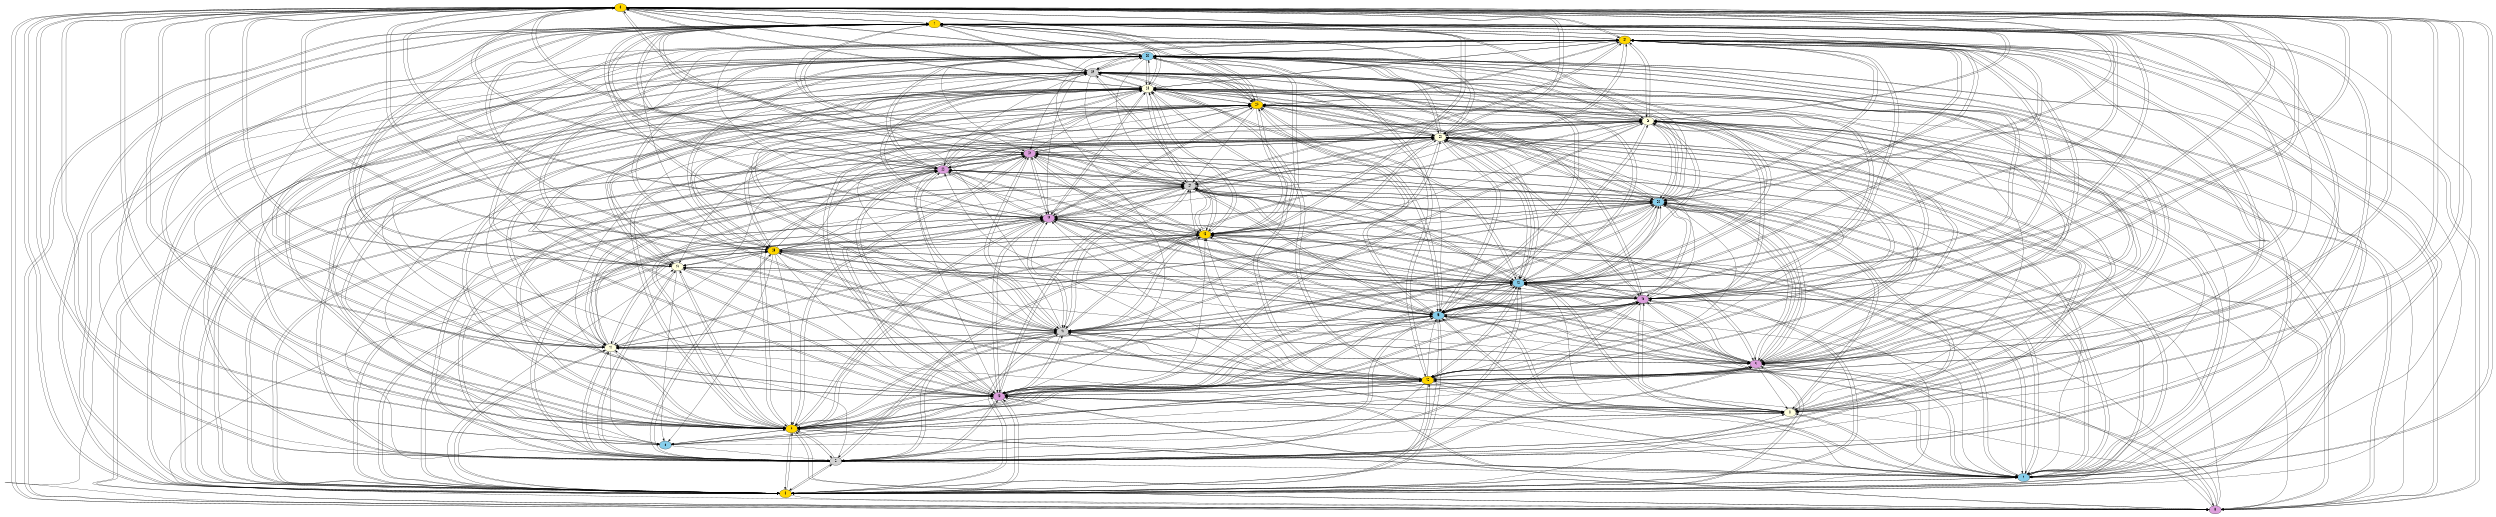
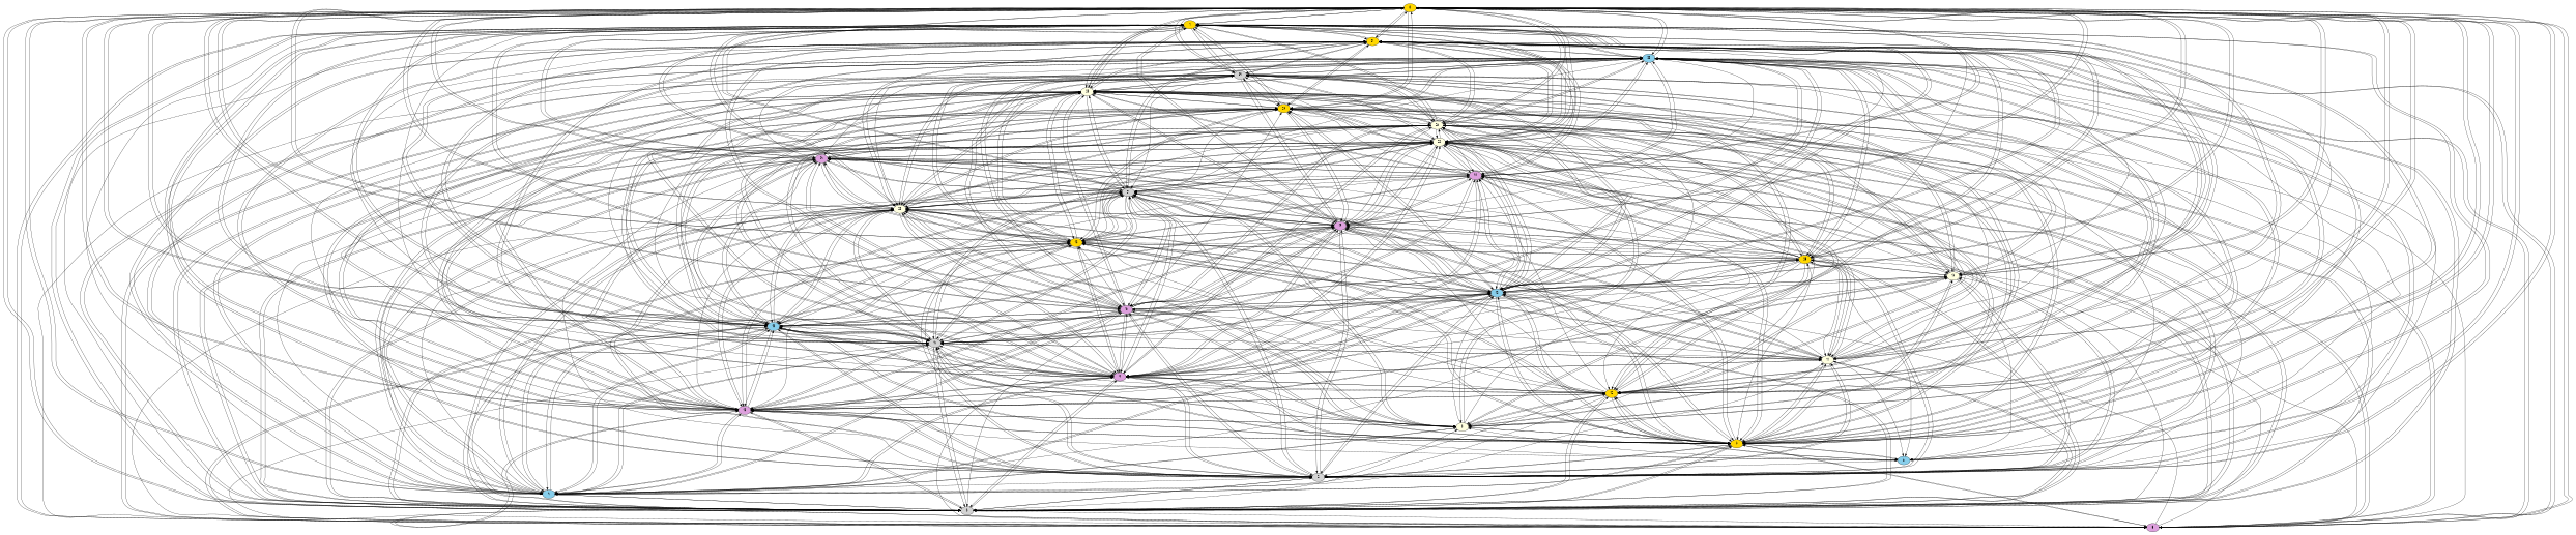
  strict digraph {
    fontname="Patrick Hand"
    node [discipline=sociology fillcolor=gold fontname="Patrick Hand" number_of_citations=1 style=filled]
    edge [fontname="Patrick Hand" relation_type="heard_about_the_other,did_not_meet_him/her"]
    0 [number_of_citations=19]
    1 [discipline=anthropology number_of_citations=3]
    2 [discipline=psychology fillcolor=lightgrey number_of_citations=170]
-   3 [number_of_citations=23]
+   3 [fillcolor=lightgrey number_of_citations=23]
    4 [discipline=psychology fillcolor=skyblue number_of_citations=16]
    5 [discipline=psychology fillcolor=plum number_of_citations=6]
    6 [discipline=psychology fillcolor=skyblue]
    7 [discipline=anthropology number_of_citations=9]
    8 [discipline=anthropology fillcolor=lightyellow number_of_citations=6]
    9 [fillcolor=plum number_of_citations=40]
    10 [fillcolor=plum number_of_citations=15]
    11 [fillcolor=lightyellow number_of_citations=54]
    12 [discipline=anthropology number_of_citations=5]
    13 [fillcolor=skyblue number_of_citations=46]
    14 [fillcolor=lightgrey number_of_citations=17]
    15 [discipline="mathematics/statistics" fillcolor=skyblue number_of_citations=32]
    16 [discipline=psychology fillcolor=plum number_of_citations=23]
    17 [fillcolor=lightyellow]
    18 [number_of_citations=34]
    19 [fillcolor=plum number_of_citations=64]
-   20 [fillcolor=skyblue number_of_citations=11]
+   20 [fillcolor=lightyellow number_of_citations=11]
    21 [discipline="mathematics/statistics" fillcolor=lightgrey number_of_citations=11]
    22 [fillcolor=plum number_of_citations=31]
    23 [fillcolor=lightyellow number_of_citations=18]
    24 [fillcolor=plum number_of_citations=4]
    25 [number_of_citations=0]
    26 [fillcolor=lightyellow number_of_citations=4]
    27 [discipline="mathematics/statistics" number_of_citations=56]
    28 [fillcolor=lightyellow number_of_citations=12]
    n30 [discipline=anthropology fillcolor=lightgrey label=39 number_of_citations=2]
    30 [discipline=psychology fillcolor=skyblue number_of_citations=0]
    31 [discipline=anthropology]
    0 -> 1 [relation_type=friend]
    0 -> 2
    0 -> 3
    0 -> 4
    0 -> 5
    0 -> 6
    0 -> 7 [relation_type=have_met_the_other]
    0 -> 8 [relation_type=have_met_the_other]
    0 -> 9
    0 -> 10 [relation_type=have_met_the_other]
    0 -> 11
    0 -> 12 [relation_type=have_met_the_other]
    0 -> 13
    0 -> 14
    0 -> 15
    0 -> 16
    0 -> 17 [relation_type=have_met_the_other]
    0 -> 18
    0 -> 19
    0 -> 20
    0 -> 21
    0 -> 22
    0 -> 23
    0 -> 24
    0 -> 25 [relation_type=have_met_the_other]
    0 -> 26
    0 -> 27
    0 -> 28 [relation_type=have_met_the_other]
    0 -> n30
    0 -> 30 [relation_type=friend]
    0 -> 31 [relation_type=have_met_the_other]
    1 -> 0 [relation_type=friend]
    1 -> 2
    1 -> 3
    1 -> 4 [relation_type=do_not_know_the_other]
    1 -> 5
    1 -> 6
    1 -> 7 [relation_type=have_met_the_other]
    1 -> 8 [relation_type=friend]
    1 -> 9
    1 -> 10 [relation_type=have_met_the_other]
    1 -> 12
    1 -> 13
    1 -> 14
    1 -> 15
    1 -> 16
    1 -> 17
    1 -> 19
    1 -> 20
    1 -> 21
    1 -> 22
    1 -> 23
    1 -> 24
    1 -> 25
    1 -> 26
    1 -> 27
    1 -> 28
    1 -> n30 [relation_type=have_met_the_other]
    1 -> 30 [relation_type=friend]
    1 -> 31 [relation_type=friend]
    2 -> 0 [relation_type=have_met_the_other]
    2 -> 1 [relation_type=do_not_know_the_other]
    2 -> 3 [relation_type=friend]
    2 -> 4 [relation_type=do_not_know_the_other]
    2 -> 7
    2 -> 9
    2 -> 10 [relation_type=friend]
    2 -> 11 [relation_type=friend]
    2 -> 13 [relation_type=friend]
    2 -> 14 [relation_type=do_not_know_the_other]
    2 -> 15
    2 -> 16
    2 -> 17
    2 -> 18 [relation_type=do_not_know_the_other]
    2 -> 19
    2 -> 20
    2 -> 21
    2 -> 22 [relation_type=friend]
    2 -> 23
    2 -> 25
    2 -> 27 [relation_type=do_not_know_the_other]
    2 -> 28 [relation_type=do_not_know_the_other]
    2 -> n30 [relation_type=do_not_know_the_other]
    3 -> 0
    3 -> 1
    3 -> 2
    3 -> 4
    3 -> 5
    3 -> 7
    3 -> 8
    3 -> 9 [relation_type=have_met_the_other]
    3 -> 10
    3 -> 11
    3 -> 12 [relation_type=do_not_know_the_other]
    3 -> 13
    3 -> 14
    3 -> 15
    3 -> 17
    3 -> 18 [relation_type=friend]
    3 -> 19
    3 -> 20
    3 -> 21
    3 -> 22
    3 -> 23
    3 -> 24
    3 -> 25
    3 -> 26
    3 -> 27
    3 -> 28
    3 -> n30
    3 -> 30
    4 -> 0 [relation_type=have_met_the_other]
    4 -> 3
    4 -> 7
    4 -> 8 [relation_type=have_met_the_other]
    4 -> 9
    4 -> 10
    4 -> 11 [relation_type=do_not_know_the_other]
    4 -> 13
    4 -> 14 [relation_type=do_not_know_the_other]
    4 -> 15
    4 -> 16
    4 -> 18 [relation_type=do_not_know_the_other]
    4 -> 19
    4 -> 20
    4 -> 21
    4 -> 23
    4 -> 24 [relation_type=do_not_know_the_other]
    4 -> 26 [relation_type=do_not_know_the_other]
    4 -> 27
    4 -> 28
    4 -> 30
    4 -> 31
    5 -> 0 [relation_type=friend]
    5 -> 1
    5 -> 7 [relation_type=have_met_the_other]
    5 -> 9
    5 -> 10
    5 -> 13
    5 -> 14
    5 -> 15
    5 -> 18
    5 -> 20
    5 -> 23 [relation_type=have_met_the_other]
    5 -> 25
    5 -> 26
    5 -> 27
    5 -> 28 [relation_type=have_met_the_other]
    5 -> 30 [relation_type=friend]
    5 -> 31
    6 -> 0 [relation_type=have_met_the_other]
    6 -> 1
    6 -> 2 [relation_type=do_not_know_the_other]
    6 -> 7
    6 -> 8
    6 -> 10 [relation_type=do_not_know_the_other]
    6 -> 12 [relation_type=have_met_the_other]
    6 -> 27
    7 -> 0 [relation_type=have_met_the_other]
    7 -> 1
    7 -> 2
    7 -> 3
    7 -> 4
    7 -> 5
    7 -> 6 [relation_type=do_not_know_the_other]
    7 -> 8 [relation_type=do_not_know_the_other]
    7 -> 9
    7 -> 10 [relation_type=friend]
    7 -> 11 [relation_type=do_not_know_the_other]
    7 -> 12
    7 -> 13
    7 -> 14
    7 -> 15
    7 -> 16
    7 -> 17
    7 -> 18
    7 -> 19
    7 -> 20
    7 -> 21
    7 -> 22
    7 -> 23
    7 -> 24
    7 -> 26
    7 -> 27 [relation_type=do_not_know_the_other]
    7 -> 28
    7 -> n30
    7 -> 30
    7 -> 31 [relation_type=friend]
    8 -> 0 [relation_type=have_met_the_other]
    8 -> 1 [relation_type=friend]
    8 -> 4
    8 -> 7
    8 -> 10
    8 -> 12
    8 -> 13 [relation_type=do_not_know_the_other]
    8 -> 15 [relation_type=do_not_know_the_other]
    8 -> 16
    8 -> 20
    8 -> 21
    8 -> 26 [relation_type=have_met_the_other]
    8 -> 28 [relation_type=do_not_know_the_other]
    8 -> 30
    8 -> 31 [relation_type=friend]
    9 -> 0 [relation_type=have_met_the_other]
    9 -> 2
    9 -> 3 [relation_type=have_met_the_other]
    9 -> 4
    9 -> 6 [relation_type=do_not_know_the_other]
    9 -> 7
    9 -> 8 [relation_type=do_not_know_the_other]
    9 -> 10
    9 -> 11 [relation_type=have_met_the_other]
    9 -> 12
    9 -> 13 [relation_type=do_not_know_the_other]
    9 -> 14
    9 -> 15
    9 -> 16
    9 -> 17
    9 -> 18
    9 -> 19 [relation_type=friend]
    9 -> 20
    9 -> 21
    9 -> 22 [relation_type=friend]
    9 -> 23
    9 -> 24
    9 -> 26
    9 -> 27
    9 -> 28 [relation_type=have_met_the_other]
    9 -> n30
    9 -> 30
    9 -> 31 [relation_type=do_not_know_the_other]
    10 -> 0 [relation_type=have_met_the_other]
    10 -> 1
    10 -> 2
    10 -> 3
    10 -> 4
    10 -> 5
    10 -> 7 [relation_type=friend]
    10 -> 8
    10 -> 9
    10 -> 12
    10 -> 13
    10 -> 14
    10 -> 15
    10 -> 16
    10 -> 17
    10 -> 18
    10 -> 19
    10 -> 20
    10 -> 21
    10 -> 22 [relation_type=do_not_know_the_other]
    10 -> 23
    10 -> 24
    10 -> 26
    10 -> 27
    10 -> 28
    10 -> 30 [relation_type=have_met_the_other]
    10 -> 31 [relation_type=have_met_the_other]
    11 -> 0
    11 -> 2 [relation_type=do_not_know_the_other]
    11 -> 3
    11 -> 6 [relation_type=do_not_know_the_other]
    11 -> 7 [relation_type=do_not_know_the_other]
    11 -> 9 [relation_type=have_met_the_other]
    11 -> 13
    11 -> 14 [relation_type=do_not_know_the_other]
    11 -> 15 [relation_type=do_not_know_the_other]
    11 -> 18
    11 -> 19 [relation_type=have_met_the_other]
    11 -> 20
    11 -> 21 [relation_type=do_not_know_the_other]
    11 -> 22 [relation_type=do_not_know_the_other]
    11 -> 23 [relation_type=do_not_know_the_other]
    11 -> 24
    11 -> 27 [relation_type=do_not_know_the_other]
    11 -> n30 [relation_type=do_not_know_the_other]
    11 -> 30
    11 -> 31
    12 -> 0 [relation_type=have_met_the_other]
    12 -> 1 [relation_type=have_met_the_other]
    12 -> 2 [relation_type=do_not_know_the_other]
    12 -> 3
    12 -> 4 [relation_type=do_not_know_the_other]
    12 -> 6 [relation_type=have_met_the_other]
    12 -> 7 [relation_type=have_met_the_other]
    12 -> 8
    12 -> 9 [relation_type=do_not_know_the_other]
    12 -> 10
    12 -> 13 [relation_type=do_not_know_the_other]
    12 -> 14 [relation_type=do_not_know_the_other]
    12 -> 15
    12 -> 17
    12 -> 18
    12 -> 19 [relation_type=do_not_know_the_other]
    12 -> 20
    12 -> 21
    12 -> 22 [relation_type=do_not_know_the_other]
    12 -> 25
    12 -> 26 [relation_type=friend]
    12 -> 27
    12 -> 28
    12 -> n30
    12 -> 30 [relation_type=have_met_the_other]
    12 -> 31 [relation_type=have_met_the_other]
    13 -> 0 [relation_type=have_met_the_other]
    13 -> 1
    13 -> 2 [relation_type=friend]
    13 -> 3 [relation_type=have_met_the_other]
    13 -> 4 [relation_type=have_met_the_other]
    13 -> 7 [relation_type=have_met_the_other]
    13 -> 9
    13 -> 10
    13 -> 11 [relation_type=have_met_the_other]
    13 -> 12
    13 -> 14 [relation_type=have_met_the_other]
    13 -> 15 [relation_type=friend]
    13 -> 16 [relation_type=friend]
    13 -> 17
    13 -> 18 [relation_type=have_met_the_other]
    13 -> 19 [relation_type=have_met_the_other]
    13 -> 20 [relation_type=have_met_the_other]
    13 -> 21 [relation_type=friend]
    13 -> 22 [relation_type=have_met_the_other]
    13 -> 23 [relation_type=have_met_the_other]
    13 -> 24 [relation_type=have_met_the_other]
    13 -> 25
    13 -> 26
    13 -> 27 [relation_type=have_met_the_other]
    13 -> 28 [relation_type=friend]
    13 -> n30 [relation_type=have_met_the_other]
    13 -> 30 [relation_type=have_met_the_other]
    13 -> 31
    14 -> 0 [relation_type=have_met_the_other]
    14 -> 1
    14 -> 2
    14 -> 3 [relation_type=have_met_the_other]
    14 -> 4 [relation_type=do_not_know_the_other]
    14 -> 7
    14 -> 8
    14 -> 9
    14 -> 10
    14 -> 11
    14 -> 13 [relation_type=have_met_the_other]
    14 -> 15
    14 -> 16
    14 -> 18
    14 -> 19 [relation_type=do_not_know_the_other]
    14 -> 20
    14 -> 21
    14 -> 22
    14 -> 23
    14 -> 24
    14 -> 26 [relation_type=do_not_know_the_other]
    14 -> 28 [relation_type=have_met_the_other]
    14 -> 30 [relation_type=have_met_the_other]
    14 -> 31 [relation_type=do_not_know_the_other]
    15 -> 0
    15 -> 1
    15 -> 2
    15 -> 3
    15 -> 4 [relation_type=have_met_the_other]
    15 -> 5
    15 -> 7 [relation_type=have_met_the_other]
    15 -> 8 [relation_type=do_not_know_the_other]
    15 -> 9
    15 -> 10
    15 -> 13 [relation_type=have_met_the_other]
    15 -> 14
    15 -> 16
    15 -> 18
    15 -> 19
    15 -> 20 [relation_type=friend]
    15 -> 21 [relation_type=have_met_the_other]
    15 -> 23
    15 -> 24
    15 -> 25
    15 -> 26 [relation_type=do_not_know_the_other]
    15 -> 27 [relation_type=do_not_know_the_other]
    15 -> 28
    15 -> 30
    15 -> 31
    16 -> 0 [relation_type=have_met_the_other]
    16 -> 1
    16 -> 2 [relation_type=have_met_the_other]
    16 -> 3 [relation_type=do_not_know_the_other]
    16 -> 4
    16 -> 7 [relation_type=have_met_the_other]
    16 -> 8
    16 -> 9 [relation_type=do_not_know_the_other]
    16 -> 10 [relation_type=have_met_the_other]
    16 -> 11 [relation_type=do_not_know_the_other]
    16 -> 12 [relation_type=do_not_know_the_other]
    16 -> 13 [relation_type=have_met_the_other]
    16 -> 14
    16 -> 15 [relation_type=have_met_the_other]
    16 -> 17 [relation_type=do_not_know_the_other]
    16 -> 18 [relation_type=do_not_know_the_other]
    16 -> 19 [relation_type=have_met_the_other]
    16 -> 20 [relation_type=have_met_the_other]
    16 -> 21 [relation_type=have_met_the_other]
    16 -> 23
    16 -> 25 [relation_type=do_not_know_the_other]
    16 -> 26
    16 -> 27 [relation_type=do_not_know_the_other]
    16 -> 28
    16 -> n30
    16 -> 30
    16 -> 31
    17 -> 0 [relation_type=friend]
    17 -> 1
    17 -> 2
    17 -> 6 [relation_type=do_not_know_the_other]
    17 -> 7
    17 -> 10
    17 -> 12 [relation_type=do_not_know_the_other]
    17 -> 13
    17 -> 25
    17 -> 28
    17 -> n30
    17 -> 30 [relation_type=friend]
    17 -> 31 [relation_type=do_not_know_the_other]
    18 -> 0
    18 -> 2
    18 -> 3 [relation_type=friend]
    18 -> 4 [relation_type=do_not_know_the_other]
    18 -> 7
    18 -> 9
    18 -> 11
    18 -> 13
    18 -> 14
    18 -> 15 [relation_type=do_not_know_the_other]
    18 -> 19
    18 -> 20
    18 -> 21 [relation_type=have_met_the_other]
    18 -> 22
    18 -> 23
    18 -> 24
    18 -> 25
    18 -> 27
    18 -> 28
    18 -> n30 [relation_type=do_not_know_the_other]
    18 -> 30
    19 -> 0
    19 -> 1
    19 -> 2
    19 -> 3
    19 -> 4
    19 -> 7
    19 -> 9 [relation_type=have_met_the_other]
    19 -> 10
    19 -> 11
    19 -> 13 [relation_type=have_met_the_other]
    19 -> 14 [relation_type=do_not_know_the_other]
    19 -> 15
    19 -> 16
    19 -> 18
    19 -> 20 [relation_type=have_met_the_other]
    19 -> 21 [relation_type=friend]
    19 -> 22
    19 -> 23 [relation_type=have_met_the_other]
    19 -> 24 [relation_type=have_met_the_other]
    19 -> 27
    19 -> 28 [relation_type=have_met_the_other]
    19 -> n30 [relation_type=do_not_know_the_other]
    20 -> 0 [relation_type=have_met_the_other]
    20 -> 1 [relation_type=have_met_the_other]
    20 -> 2
    20 -> 3
    20 -> 4
    20 -> 7 [relation_type=have_met_the_other]
    20 -> 8 [relation_type=do_not_know_the_other]
    20 -> 9
    20 -> 10 [relation_type=have_met_the_other]
    20 -> 11
    20 -> 13
    20 -> 14 [relation_type=have_met_the_other]
    20 -> 15 [relation_type=friend]
    20 -> 16 [relation_type=have_met_the_other]
    20 -> 18
    20 -> 19
    20 -> 21 [relation_type=have_met_the_other]
    20 -> 22
    20 -> 23
    20 -> 24 [relation_type=have_met_the_other]
    20 -> 26 [relation_type=do_not_know_the_other]
    20 -> 27
    20 -> 28
    20 -> n30 [relation_type=do_not_know_the_other]
    20 -> 31 [relation_type=do_not_know_the_other]
    21 -> 0
    21 -> 1
    21 -> 2
    21 -> 3 [relation_type=have_met_the_other]
    21 -> 7
    21 -> 8 [relation_type=have_met_the_other]
    21 -> 9
    21 -> 10
    21 -> 13 [relation_type=have_met_the_other]
    21 -> 14
    21 -> 15 [relation_type=have_met_the_other]
    21 -> 16
    21 -> 18 [relation_type=have_met_the_other]
    21 -> 19 [relation_type=have_met_the_other]
    21 -> 20 [relation_type=have_met_the_other]
    21 -> 23 [relation_type=friend]
    21 -> 24
    21 -> 28 [relation_type=friend]
    21 -> 31
    22 -> 0 [relation_type=have_met_the_other]
    22 -> 1
    22 -> 2 [relation_type=friend]
    22 -> 3 [relation_type=have_met_the_other]
    22 -> 7
    22 -> 9 [relation_type=friend]
    22 -> 11 [relation_type=do_not_know_the_other]
    22 -> 13 [relation_type=have_met_the_other]
    22 -> 14 [relation_type=do_not_know_the_other]
    22 -> 15 [relation_type=do_not_know_the_other]
    22 -> 18 [relation_type=have_met_the_other]
    22 -> 19
    22 -> 20 [relation_type=do_not_know_the_other]
    22 -> 21 [relation_type=do_not_know_the_other]
    22 -> 23
    22 -> 24
    22 -> 27
    22 -> 28 [relation_type=have_met_the_other]
    22 -> n30
    22 -> 30
    23 -> 0 [relation_type=have_met_the_other]
    23 -> 1
    23 -> 2
    23 -> 3
    23 -> 4 [relation_type=have_met_the_other]
    23 -> 5
    23 -> 7 [relation_type=have_met_the_other]
    23 -> 8
    23 -> 9
    23 -> 10 [relation_type=have_met_the_other]
    23 -> 11
    23 -> 12
    23 -> 13 [relation_type=have_met_the_other]
    23 -> 14
    23 -> 15 [relation_type=have_met_the_other]
    23 -> 16
    23 -> 17
    23 -> 18
    23 -> 19 [relation_type=have_met_the_other]
    23 -> 20 [relation_type=have_met_the_other]
    23 -> 21 [relation_type=friend]
    23 -> 22
    23 -> 24 [relation_type=have_met_the_other]
    23 -> 26
    23 -> 27 [relation_type=have_met_the_other]
    23 -> 28 [relation_type=have_met_the_other]
    23 -> n30
    23 -> 30
    23 -> 31
    24 -> 0
    24 -> 1
    24 -> 2
    24 -> 3 [relation_type=have_met_the_other]
    24 -> 4 [relation_type=do_not_know_the_other]
    24 -> 7 [relation_type=have_met_the_other]
    24 -> 9 [relation_type=have_met_the_other]
    24 -> 10
    24 -> 11
    24 -> 13 [relation_type=have_met_the_other]
    24 -> 14
    24 -> 15 [relation_type=have_met_the_other]
    24 -> 18
    24 -> 19 [relation_type=have_met_the_other]
    24 -> 20 [relation_type=have_met_the_other]
    24 -> 21 [relation_type=have_met_the_other]
    24 -> 22 [relation_type=have_met_the_other]
    24 -> 23 [relation_type=have_met_the_other]
    24 -> 27 [relation_type=do_not_know_the_other]
    24 -> 28
    25 -> 0 [relation_type=friend]
    25 -> 1 [relation_type=do_not_know_the_other]
    25 -> 2
    25 -> 3 [relation_type=do_not_know_the_other]
    25 -> 4 [relation_type=do_not_know_the_other]
    25 -> 6 [relation_type=do_not_know_the_other]
    25 -> 7 [relation_type=do_not_know_the_other]
    25 -> 9 [relation_type=do_not_know_the_other]
    25 -> 10 [relation_type=do_not_know_the_other]
    25 -> 11 [relation_type=do_not_know_the_other]
    25 -> 12
    25 -> 13
    25 -> 14 [relation_type=do_not_know_the_other]
    25 -> 15 [relation_type=do_not_know_the_other]
    25 -> 17 [relation_type=have_met_the_other]
    25 -> 18
    25 -> 19 [relation_type=do_not_know_the_other]
    25 -> 20 [relation_type=do_not_know_the_other]
    25 -> 21
    25 -> 22 [relation_type=do_not_know_the_other]
    25 -> 23
    25 -> 24 [relation_type=do_not_know_the_other]
    25 -> 26
    25 -> 27
    25 -> 28
    25 -> 30 [relation_type=have_met_the_other]
    26 -> 0 [relation_type=have_met_the_other]
    26 -> 1
    26 -> 2
    26 -> 3
    26 -> 4
    26 -> 5
    26 -> 7 [relation_type=have_met_the_other]
    26 -> 8 [relation_type=have_met_the_other]
    26 -> 9
    26 -> 10
    26 -> 12 [relation_type=friend]
    26 -> 13 [relation_type=do_not_know_the_other]
    26 -> 14
    26 -> 15
    26 -> 16
    26 -> 17
    26 -> 18
    26 -> 19 [relation_type=do_not_know_the_other]
    26 -> 20
    26 -> 21
    26 -> 22 [relation_type=do_not_know_the_other]
    26 -> 23
    26 -> 28
    26 -> n30
    26 -> 30
    26 -> 31
    27 -> 0 [relation_type=have_met_the_other]
    27 -> 1
    27 -> 3 [relation_type=have_met_the_other]
    27 -> 7
    27 -> 9 [relation_type=do_not_know_the_other]
    27 -> 10 [relation_type=do_not_know_the_other]
    27 -> 12
    27 -> 13
    27 -> 14
    27 -> 15
    27 -> 18 [relation_type=have_met_the_other]
    27 -> 19
    27 -> 20
    27 -> 21 [relation_type=have_met_the_other]
    27 -> 23
    27 -> 24 [relation_type=do_not_know_the_other]
    27 -> 25
    27 -> 26 [relation_type=do_not_know_the_other]
    27 -> 28
    27 -> 30
    27 -> 31
    28 -> 0 [relation_type=have_met_the_other]
    28 -> 1
    28 -> 2
    28 -> 3 [relation_type=have_met_the_other]
    28 -> 4
    28 -> 5
    28 -> 7 [relation_type=have_met_the_other]
    28 -> 9 [relation_type=have_met_the_other]
    28 -> 10
    28 -> 11 [relation_type=have_met_the_other]
    28 -> 12
    28 -> 13 [relation_type=friend]
    28 -> 14 [relation_type=have_met_the_other]
    28 -> 15
    28 -> 16
    28 -> 17
    28 -> 18
    28 -> 19 [relation_type=have_met_the_other]
    28 -> 20
    28 -> 21 [relation_type=friend]
    28 -> 22
    28 -> 23 [relation_type=friend]
    28 -> 25
    28 -> 26
    28 -> 27
    28 -> n30
    28 -> 30 [relation_type=have_met_the_other]
    28 -> 31
    n30 -> 0 [relation_type=have_met_the_other]
    n30 -> 1 [relation_type=have_met_the_other]
    n30 -> 2 [relation_type=do_not_know_the_other]
    n30 -> 3
    n30 -> 5
    n30 -> 7 [relation_type=have_met_the_other]
    n30 -> 9
    n30 -> 10
    n30 -> 12
    n30 -> 13
    n30 -> 15
    n30 -> 16
    n30 -> 17
    n30 -> 18
    n30 -> 19
    n30 -> 20
    n30 -> 21
    n30 -> 23
    n30 -> 24
    n30 -> 26 [relation_type=have_met_the_other]
    n30 -> 27
    n30 -> 28 [relation_type=have_met_the_other]
    n30 -> 30 [relation_type=have_met_the_other]
    n30 -> 31 [relation_type=have_met_the_other]
    30 -> 0 [relation_type=friend]
    30 -> 1 [relation_type=friend]
    30 -> 2
    30 -> 3
    30 -> 4
    30 -> 5 [relation_type=have_met_the_other]
    30 -> 6
    30 -> 7
    30 -> 8
    30 -> 9
    30 -> 10 [relation_type=have_met_the_other]
    30 -> 11
    30 -> 12 [relation_type=have_met_the_other]
    30 -> 13
    30 -> 14 [relation_type=have_met_the_other]
    30 -> 15
    30 -> 16
    30 -> 17 [relation_type=have_met_the_other]
    30 -> 18
    30 -> 19
    30 -> 20
    30 -> 21
    30 -> 22
    30 -> 23
    30 -> 24
    30 -> 25
    30 -> 26
    30 -> 27
    30 -> 28 [relation_type=have_met_the_other]
    30 -> n30
    30 -> 31 [relation_type=friend]
    31 -> 0 [relation_type=friend]
    31 -> 1 [relation_type=friend]
    31 -> 3
    31 -> 4
    31 -> 5
    31 -> 7 [relation_type=friend]
    31 -> 8 [relation_type=friend]
    31 -> 9
-   31 -> 2 [relation_type=have_met_the_other]
+   31 -> 10 [relation_type=have_met_the_other]
    31 -> 12
    31 -> 13 [relation_type=do_not_know_the_other]
    31 -> 15 [relation_type=have_met_the_other]
    31 -> 16
    31 -> 19 [relation_type=do_not_know_the_other]
    31 -> 20
    31 -> 21 [relation_type=have_met_the_other]
    31 -> 22 [relation_type=do_not_know_the_other]
    31 -> 23 [relation_type=do_not_know_the_other]
    31 -> 25
    31 -> 26
    31 -> 27 [relation_type=do_not_know_the_other]
    31 -> 28 [relation_type=have_met_the_other]
    31 -> n30
    31 -> 30 [relation_type=friend]
  }
